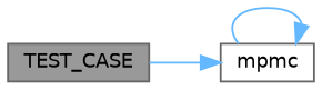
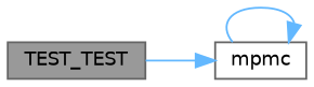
  digraph {
    rankdir=LR
    node [fontname=Helvetica fontsize=10 shape=box style=filled]
    edge [color=steelblue1 fontname=Helvetica fontsize=10 labelfontname=Helvetica labelfontsize=10 style=solid]
-   n1 [color=gray40 fillcolor=grey60 fontcolor=black height=0.2 label=TEST_CASE width=0.4]
+   n1 [color=gray40 fillcolor=grey60 fontcolor=black height=0.2 label=TEST_TEST width=0.4]
    n2 [color=grey40 fillcolor=white height=0.2 label=mpmc width=0.4]
    n1 -> n2
    n2 -> n2
  }
